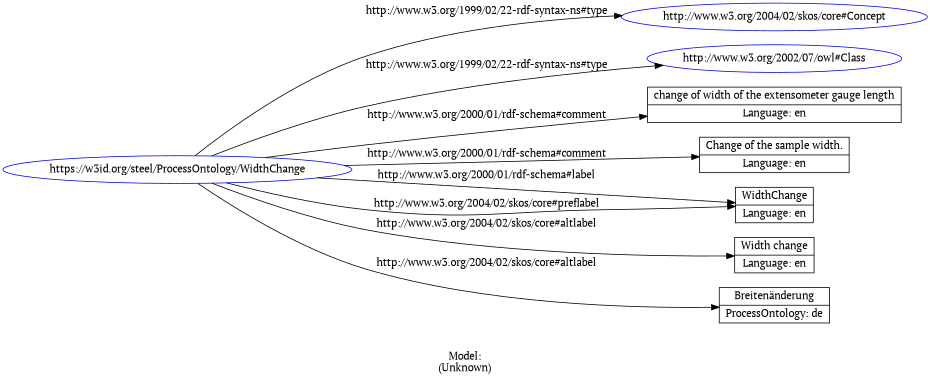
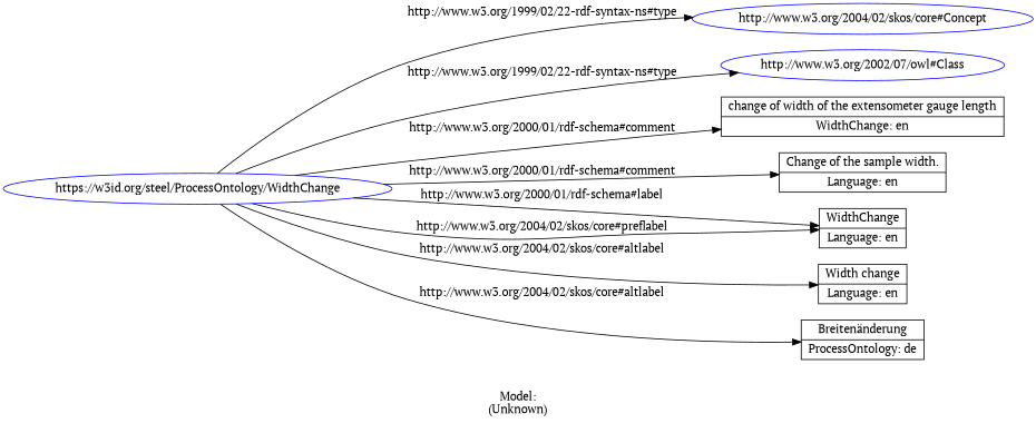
  digraph {
    fontname="PT Serif"
    label="\n\nModel:\n(Unknown)"
    rankdir=LR
    node [fontname="PT Serif" shape=record]
    edge [fontname="PT Serif"]
    n1 [color=blue label="https://w3id.org/steel/ProcessOntology/WidthChange" shape=ellipse]
    n2 [color=blue label="http://www.w3.org/2004/02/skos/core#Concept" shape=ellipse]
    n3 [color=blue label="http://www.w3.org/2002/07/owl#Class" shape=ellipse]
-   n4 [label="change of width of the extensometer gauge length|Language: en"]
+   n4 [label="change of width of the extensometer gauge length|WidthChange: en"]
    n5 [label="Change of the sample width.|Language: en"]
    n6 [label="WidthChange|Language: en"]
    n7 [label="Width change|Language: en"]
    n8 [label="Breitenänderung|ProcessOntology: de"]
    n1 -> n2 [label="http://www.w3.org/1999/02/22-rdf-syntax-ns#type"]
    n1 -> n3 [label="http://www.w3.org/1999/02/22-rdf-syntax-ns#type"]
    n1 -> n4 [label="http://www.w3.org/2000/01/rdf-schema#comment"]
    n1 -> n5 [label="http://www.w3.org/2000/01/rdf-schema#comment"]
    n1 -> n6 [label="http://www.w3.org/2000/01/rdf-schema#label"]
    n1 -> n6 [label="http://www.w3.org/2004/02/skos/core#preflabel"]
    n1 -> n7 [label="http://www.w3.org/2004/02/skos/core#altlabel"]
    n1 -> n8 [label="http://www.w3.org/2004/02/skos/core#altlabel"]
  }
